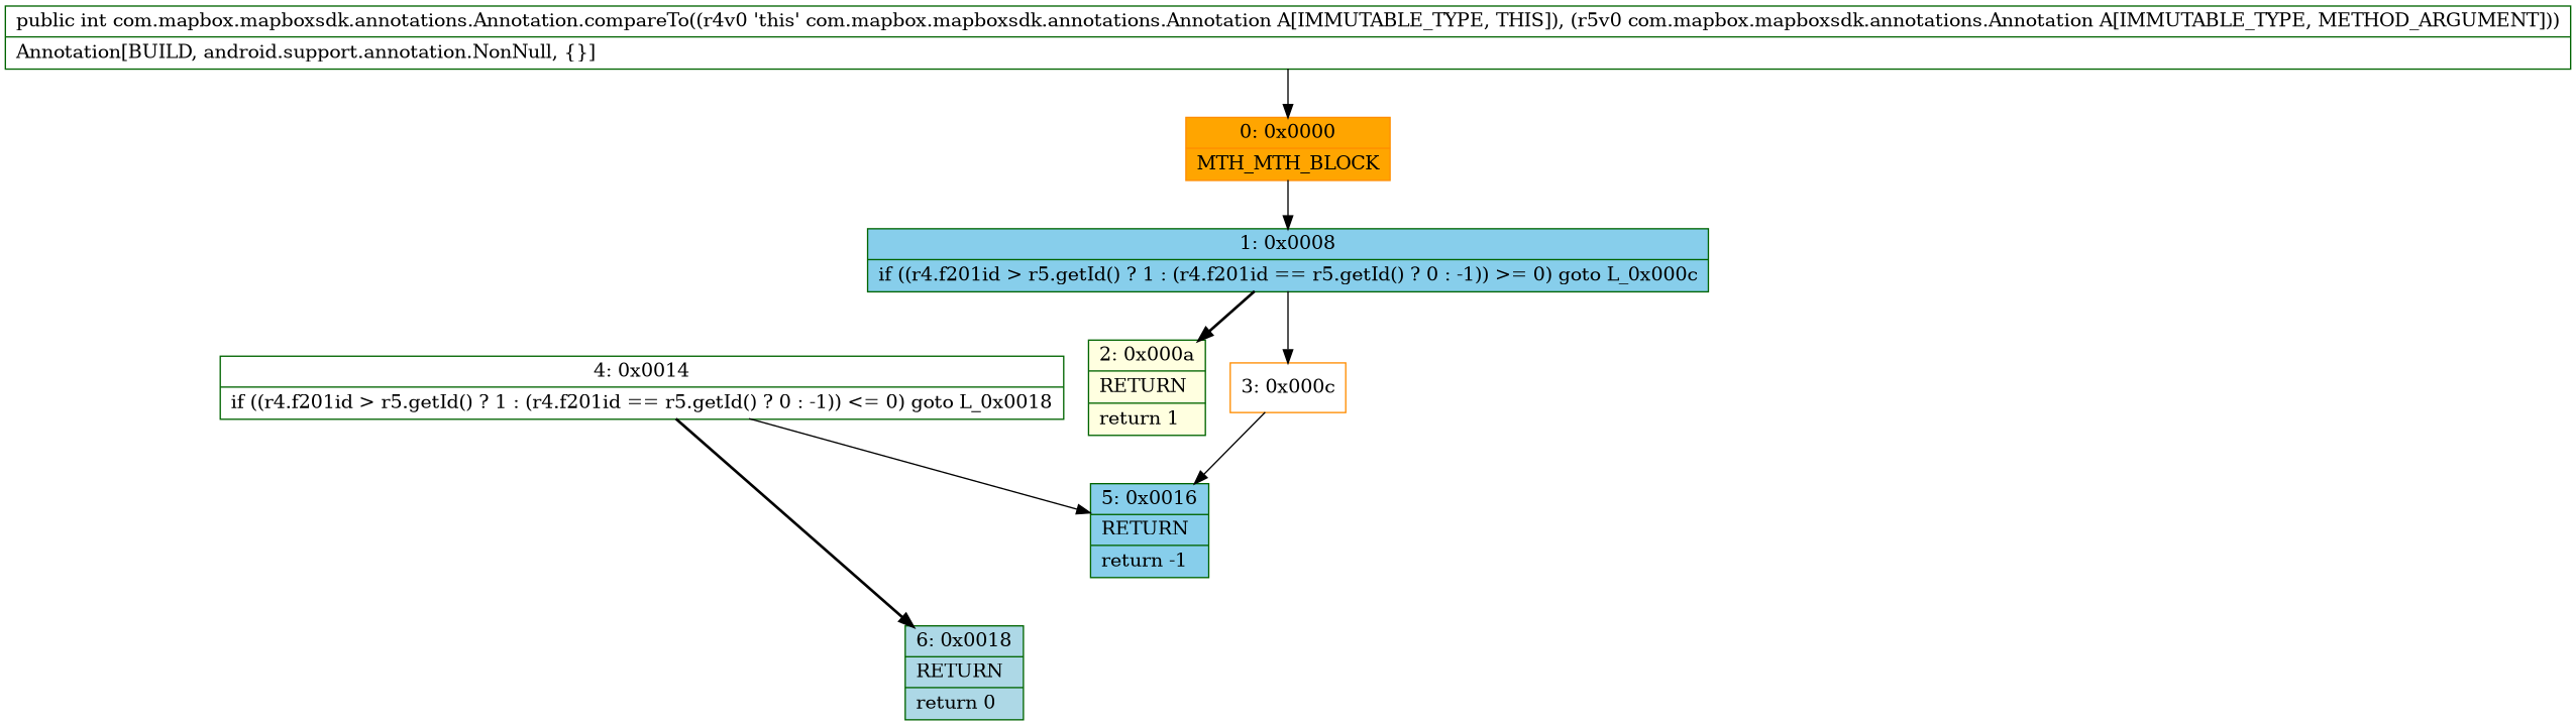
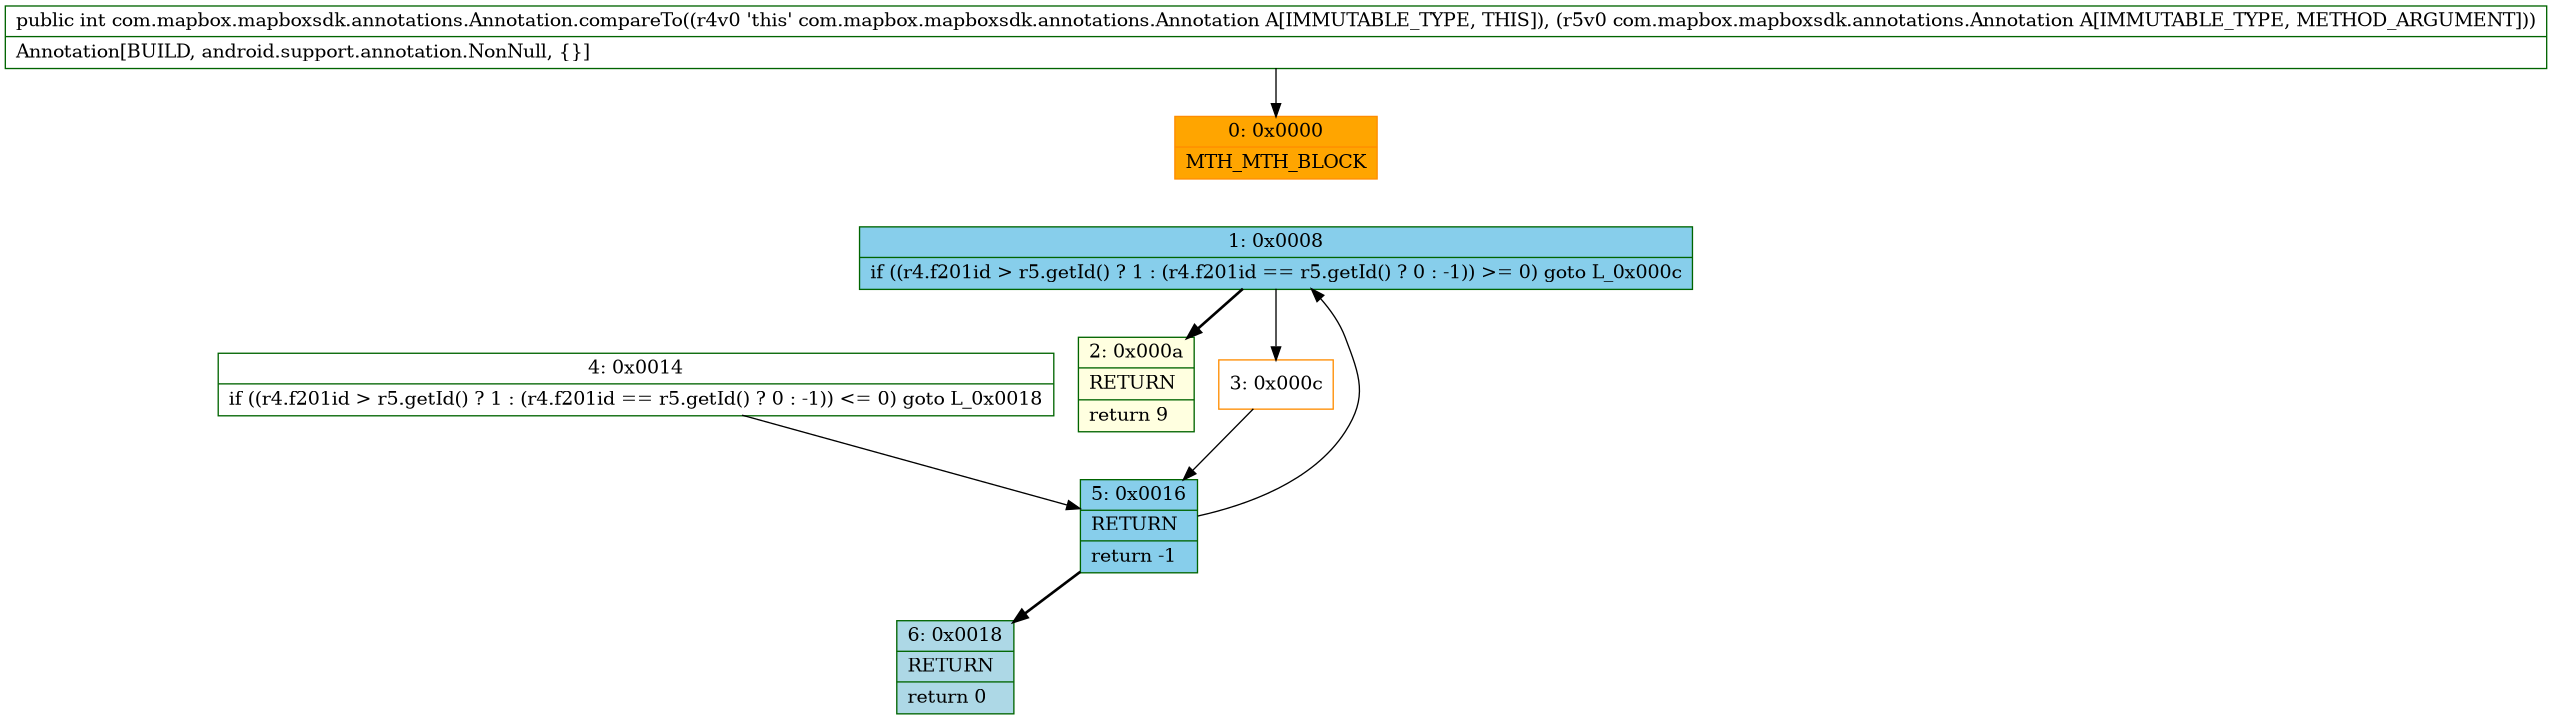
  digraph {
    node [color=darkgreen fillcolor=white shape=record style=filled]
    edge [style=solid]
    n1 [color=darkorange fillcolor=orange label="{0\:\ 0x0000|MTH_MTH_BLOCK\l}"]
    n2 [fillcolor=skyblue label="{1\:\ 0x0008|if ((r4.f201id \> r5.getId() ? 1 : (r4.f201id == r5.getId() ? 0 : \-1)) \>= 0) goto L_0x000c\l}"]
-   n3 [fillcolor=lightyellow label="{2\:\ 0x000a|RETURN\l|return 1\l}"]
+   n3 [fillcolor=lightyellow label="{2\:\ 0x000a|RETURN\l|return 9\l}"]
    n4 [color=darkorange label="{3\:\ 0x000c}"]
    n5 [fillcolor=skyblue label="{5\:\ 0x0016|RETURN\l|return \-1\l}"]
    n6 [label="{4\:\ 0x0014|if ((r4.f201id \> r5.getId() ? 1 : (r4.f201id == r5.getId() ? 0 : \-1)) \<= 0) goto L_0x0018\l}"]
    n7 [fillcolor=lightblue label="{6\:\ 0x0018|RETURN\l|return 0\l}"]
    n8 [label="{public int com.mapbox.mapboxsdk.annotations.Annotation.compareTo((r4v0 'this' com.mapbox.mapboxsdk.annotations.Annotation A[IMMUTABLE_TYPE, THIS]), (r5v0 com.mapbox.mapboxsdk.annotations.Annotation A[IMMUTABLE_TYPE, METHOD_ARGUMENT]))  | Annotation[BUILD, android.support.annotation.NonNull, \{\}]\l}"]
-   n1 -> n2
+   n5 -> n2
    n2 -> n3 [style=bold]
    n2 -> n4
    n4 -> n5
    n6 -> n5
-   n6 -> n7 [style=bold]
+   n5 -> n7 [style=bold]
    n8 -> n1
  }
